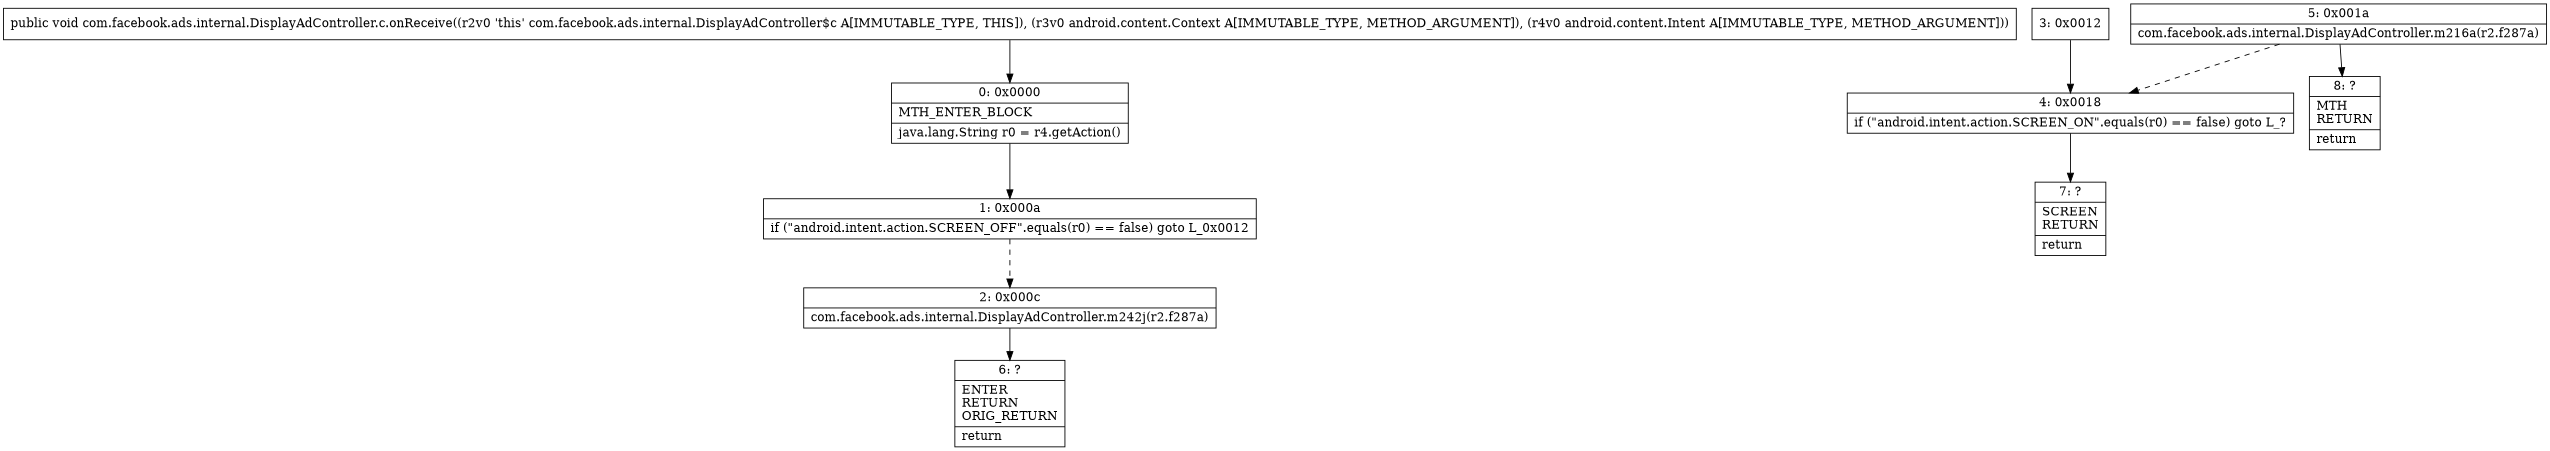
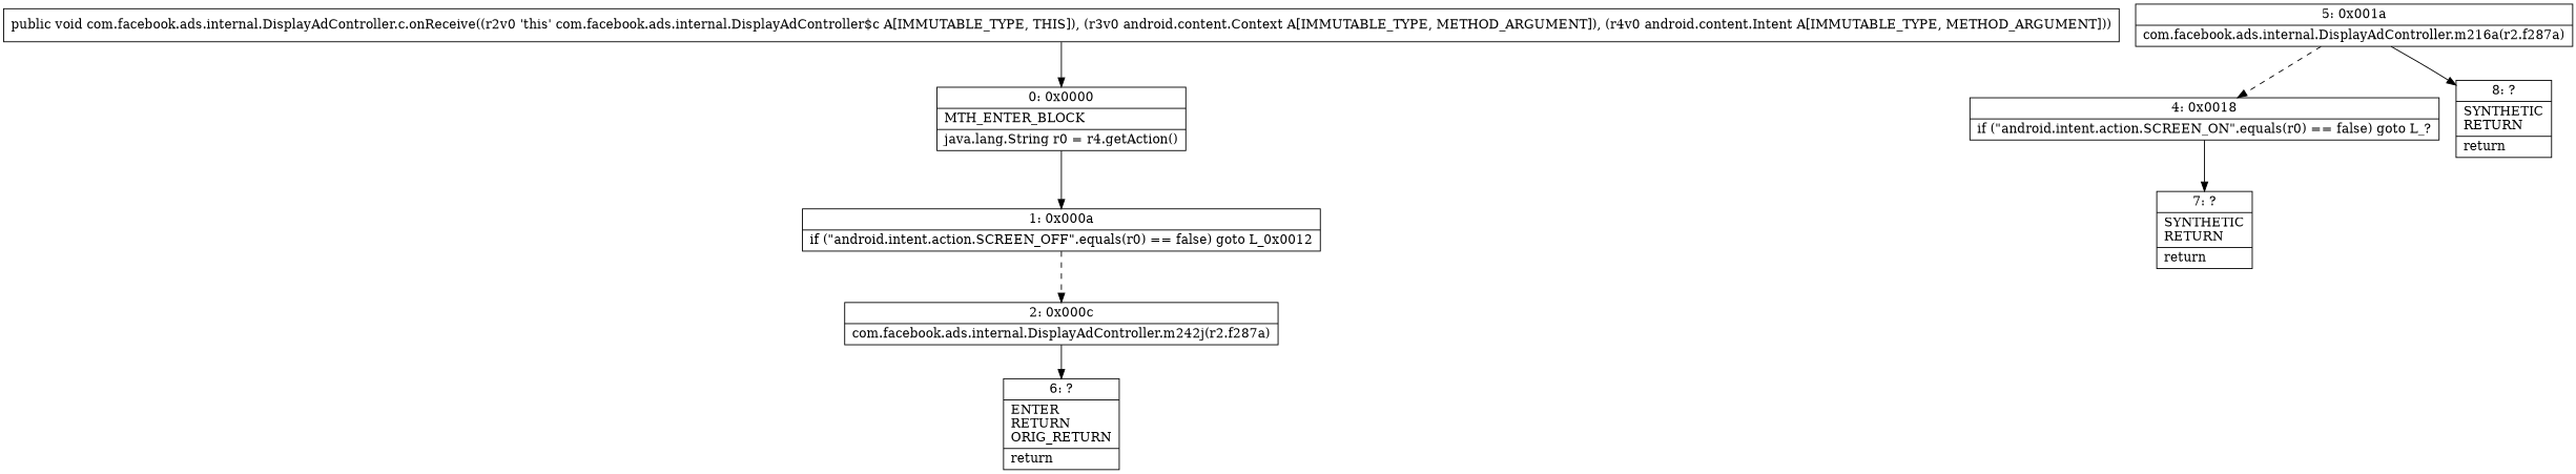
  digraph {
    node [shape=record]
    n1 [label="{0\:\ 0x0000|MTH_ENTER_BLOCK\l|java.lang.String r0 = r4.getAction()\l}"]
    n2 [label="{1\:\ 0x000a|if (\"android.intent.action.SCREEN_OFF\".equals(r0) == false) goto L_0x0012\l}"]
    n3 [label="{2\:\ 0x000c|com.facebook.ads.internal.DisplayAdController.m242j(r2.f287a)\l}"]
    n4 [label="{6\:\ ?|ENTER\lRETURN\lORIG_RETURN\l|return\l}"]
-   n5 [label="{3\:\ 0x0012}"]
    n6 [label="{4\:\ 0x0018|if (\"android.intent.action.SCREEN_ON\".equals(r0) == false) goto L_?\l}"]
-   n7 [label="{7\:\ ?|SCREEN\lRETURN\l|return\l}"]
+   n7 [label="{7\:\ ?|SYNTHETIC\lRETURN\l|return\l}"]
    n8 [label="{5\:\ 0x001a|com.facebook.ads.internal.DisplayAdController.m216a(r2.f287a)\l}"]
-   n9 [label="{8\:\ ?|MTH\lRETURN\l|return\l}"]
+   n9 [label="{8\:\ ?|SYNTHETIC\lRETURN\l|return\l}"]
    n10 [label="{public void com.facebook.ads.internal.DisplayAdController.c.onReceive((r2v0 'this' com.facebook.ads.internal.DisplayAdController$c A[IMMUTABLE_TYPE, THIS]), (r3v0 android.content.Context A[IMMUTABLE_TYPE, METHOD_ARGUMENT]), (r4v0 android.content.Intent A[IMMUTABLE_TYPE, METHOD_ARGUMENT])) }"]
    n1 -> n2
    n2 -> n3 [style=dashed]
    n3 -> n4
-   n5 -> n6
    n6 -> n7
    n8 -> n6 [style=dashed]
    n8 -> n9
    n10 -> n1
  }
